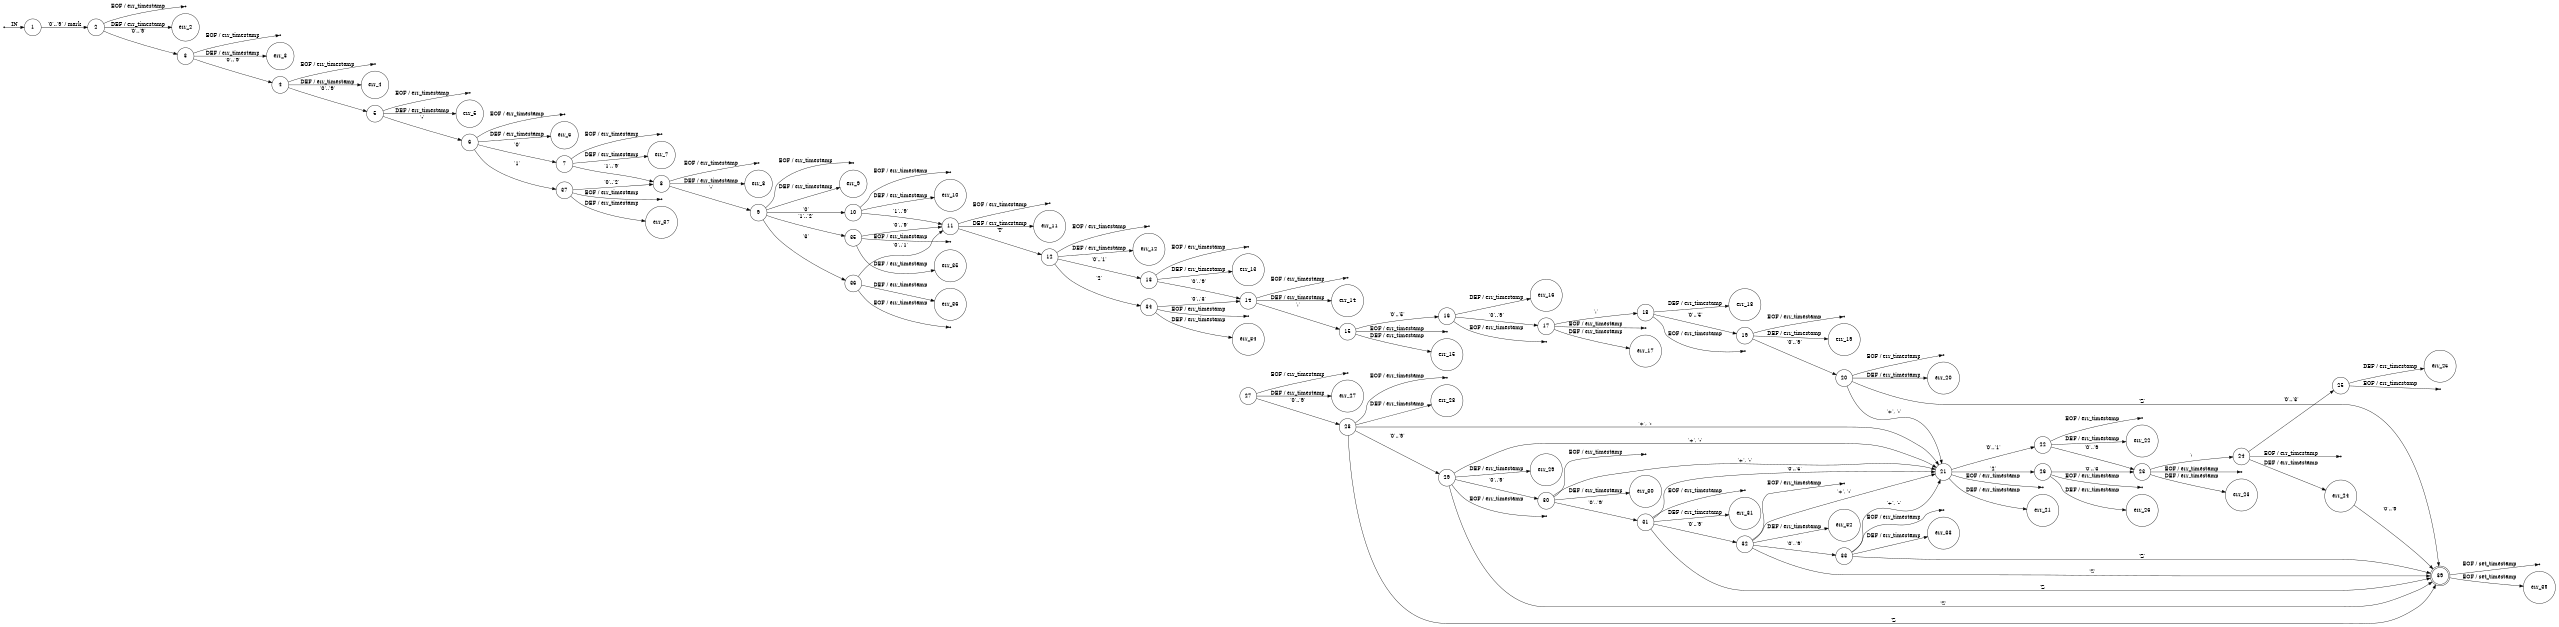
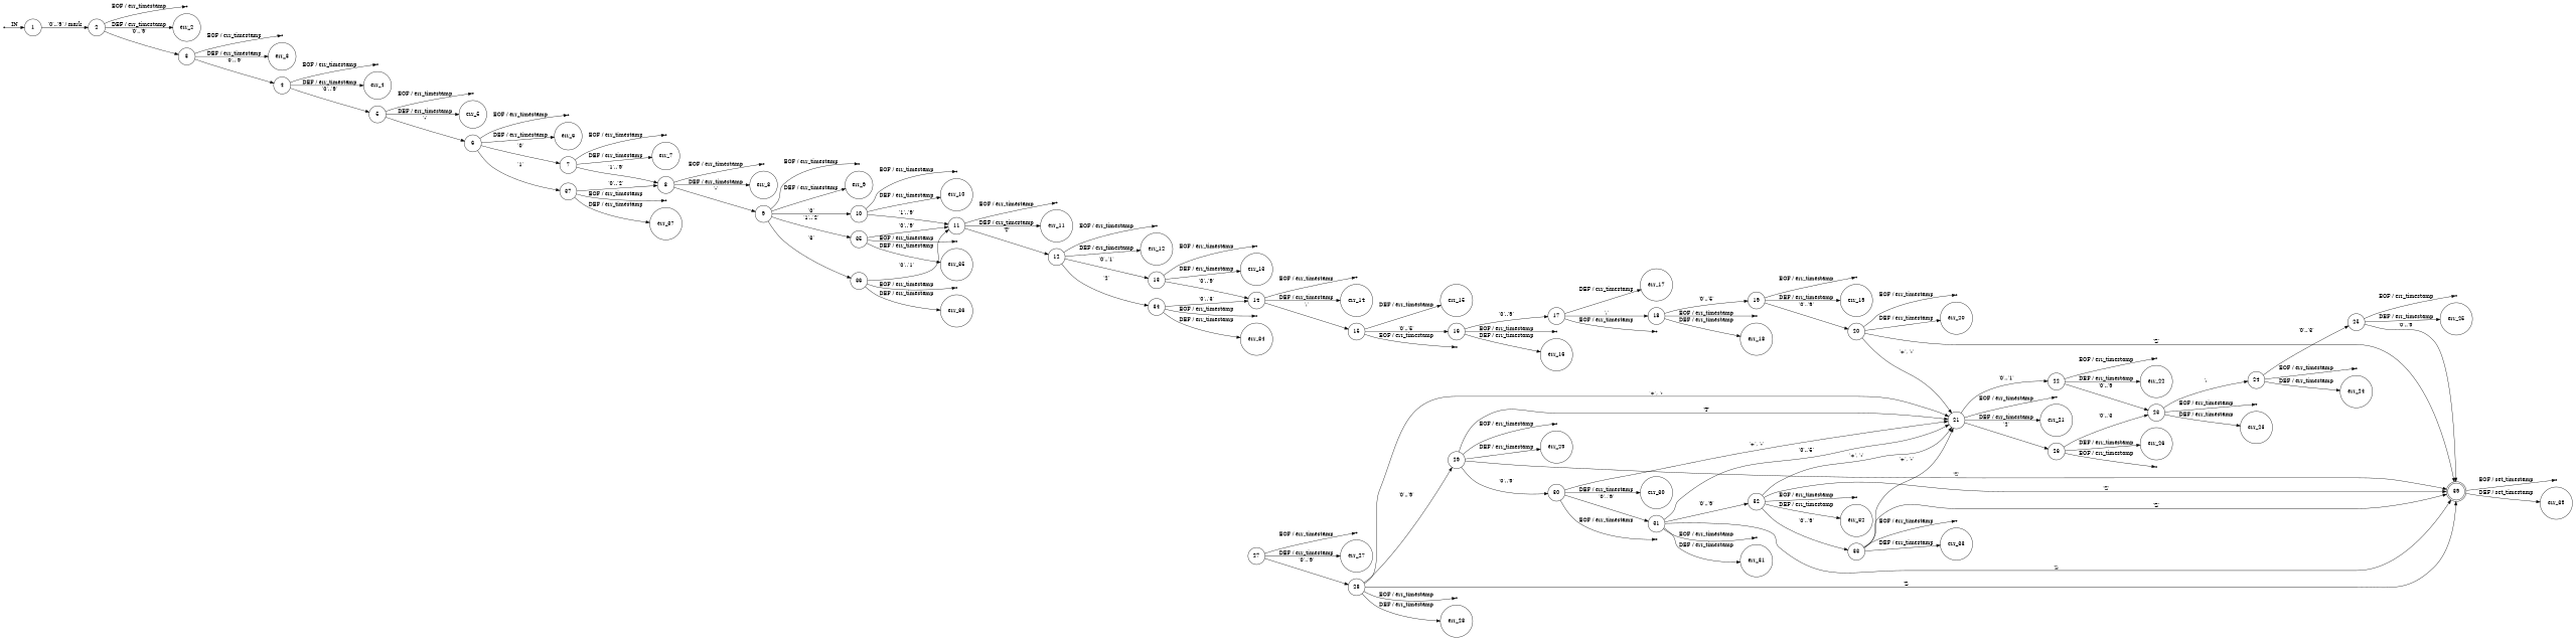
  digraph {
    rankdir=LR
    node [shape=circle]
    ENTRY [shape=point]
    1 [fixedsize=true height=0.65]
    2 [fixedsize=true height=0.65]
    eof_2 [shape=point]
    eof_3 [shape=point]
    eof_4 [shape=point]
    eof_5 [shape=point]
    eof_6 [shape=point]
    eof_7 [shape=point]
    eof_8 [shape=point]
    eof_9 [shape=point]
    eof_10 [shape=point]
    eof_11 [shape=point]
    eof_12 [shape=point]
    eof_13 [shape=point]
    eof_14 [shape=point]
    eof_15 [shape=point]
    eof_16 [shape=point]
    eof_17 [shape=point]
    eof_18 [shape=point]
    eof_19 [shape=point]
    eof_20 [shape=point]
    eof_21 [shape=point]
    eof_22 [shape=point]
    eof_23 [shape=point]
    eof_24 [shape=point]
    eof_25 [shape=point]
    eof_26 [shape=point]
    eof_27 [shape=point]
    eof_28 [shape=point]
    eof_29 [shape=point]
    eof_30 [shape=point]
    eof_31 [shape=point]
    eof_32 [shape=point]
    eof_33 [shape=point]
    eof_34 [shape=point]
    eof_35 [shape=point]
    eof_36 [shape=point]
    eof_37 [shape=point]
    eof_39 [shape=point]
    err_2 [height=0.2]
    err_3 [height=0.2]
    err_4 [height=0.2]
    err_5 [height=0.2]
    err_6 [height=0.2]
    err_7 [height=0.2]
    err_8 [height=0.2]
    err_9 [height=0.2]
    err_10 [height=0.2]
    err_11 [height=0.2]
    err_12 [height=0.2]
    err_13 [height=0.2]
    err_14 [height=0.2]
    err_15 [height=0.2]
    err_16 [height=0.2]
    err_17 [height=0.2]
    err_18 [height=0.2]
    err_19 [height=0.2]
    err_20 [height=0.2]
    err_21 [height=0.2]
    err_22 [height=0.2]
    err_23 [height=0.2]
    err_24 [height=0.2]
    err_25 [height=0.2]
    err_26 [height=0.2]
    err_27 [height=0.2]
    err_28 [height=0.2]
    err_29 [height=0.2]
    err_30 [height=0.2]
    err_31 [height=0.2]
    err_32 [height=0.2]
    err_33 [height=0.2]
    err_34 [height=0.2]
    err_35 [height=0.2]
    err_36 [height=0.2]
    err_37 [height=0.2]
    err_39 [height=0.2]
    39 [fixedsize=true height=0.65 shape=doublecircle]
    3 [fixedsize=true height=0.65]
    4 [fixedsize=true height=0.65]
    5 [fixedsize=true height=0.65]
    6 [fixedsize=true height=0.65]
    7 [fixedsize=true height=0.65]
    37 [fixedsize=true height=0.65]
    8 [fixedsize=true height=0.65]
    9 [fixedsize=true height=0.65]
    10 [fixedsize=true height=0.65]
    35 [fixedsize=true height=0.65]
    36 [fixedsize=true height=0.65]
    11 [fixedsize=true height=0.65]
    12 [fixedsize=true height=0.65]
    13 [fixedsize=true height=0.65]
    34 [fixedsize=true height=0.65]
    14 [fixedsize=true height=0.65]
    15 [fixedsize=true height=0.65]
    16 [fixedsize=true height=0.65]
    17 [fixedsize=true height=0.65]
    18 [fixedsize=true height=0.65]
    19 [fixedsize=true height=0.65]
    20 [fixedsize=true height=0.65]
    21 [fixedsize=true height=0.65]
    22 [fixedsize=true height=0.65]
    26 [fixedsize=true height=0.65]
    27 [fixedsize=true height=0.65]
    28 [fixedsize=true height=0.65]
    23 [fixedsize=true height=0.65]
    29 [fixedsize=true height=0.65]
    24 [fixedsize=true height=0.65]
    25 [fixedsize=true height=0.65]
    30 [fixedsize=true height=0.65]
    31 [fixedsize=true height=0.65]
    32 [fixedsize=true height=0.65]
    33 [fixedsize=true height=0.65]
    ENTRY -> 1 [label=IN]
    1 -> 2 [label="'0'..'9' / mark"]
    2 -> eof_2 [label="EOF / err_timestamp"]
    2 -> err_2 [label="DEF / err_timestamp"]
    2 -> 3 [label="'0'..'9'"]
    39 -> eof_39 [label="EOF / set_timestamp"]
-   39 -> err_39 [label="EOF / set_timestamp"]
+   39 -> err_39 [label="DEF / set_timestamp"]
    3 -> eof_3 [label="EOF / err_timestamp"]
    3 -> err_3 [label="DEF / err_timestamp"]
    3 -> 4 [label="'0'..'9'"]
    4 -> eof_4 [label="EOF / err_timestamp"]
    4 -> err_4 [label="DEF / err_timestamp"]
    4 -> 5 [label="'0'..'9'"]
    5 -> eof_5 [label="EOF / err_timestamp"]
    5 -> err_5 [label="DEF / err_timestamp"]
    5 -> 6 [label="'-'"]
    6 -> eof_6 [label="EOF / err_timestamp"]
    6 -> err_6 [label="DEF / err_timestamp"]
    6 -> 7 [label="'0'"]
    6 -> 37 [label="'1'"]
    7 -> eof_7 [label="EOF / err_timestamp"]
    7 -> err_7 [label="DEF / err_timestamp"]
    7 -> 8 [label="'1'..'9'"]
    37 -> eof_37 [label="EOF / err_timestamp"]
    37 -> err_37 [label="DEF / err_timestamp"]
    37 -> 8 [label="'0'..'2'"]
    8 -> eof_8 [label="EOF / err_timestamp"]
    8 -> err_8 [label="DEF / err_timestamp"]
    8 -> 9 [label="'-'"]
    9 -> eof_9 [label="EOF / err_timestamp"]
    9 -> err_9 [label="DEF / err_timestamp"]
    9 -> 10 [label="'0'"]
    9 -> 35 [label="'1'..'2'"]
    9 -> 36 [label="'3'"]
    10 -> eof_10 [label="EOF / err_timestamp"]
    10 -> err_10 [label="DEF / err_timestamp"]
    10 -> 11 [label="'1'..'9'"]
    35 -> eof_35 [label="EOF / err_timestamp"]
    35 -> err_35 [label="DEF / err_timestamp"]
    35 -> 11 [label="'0'..'9'"]
    36 -> eof_36 [label="EOF / err_timestamp"]
    36 -> err_36 [label="DEF / err_timestamp"]
    36 -> 11 [label="'0'..'1'"]
    11 -> eof_11 [label="EOF / err_timestamp"]
    11 -> err_11 [label="DEF / err_timestamp"]
    11 -> 12 [label="'T'"]
    12 -> eof_12 [label="EOF / err_timestamp"]
    12 -> err_12 [label="DEF / err_timestamp"]
    12 -> 13 [label="'0'..'1'"]
    12 -> 34 [label="'2'"]
    13 -> eof_13 [label="EOF / err_timestamp"]
    13 -> err_13 [label="DEF / err_timestamp"]
    13 -> 14 [label="'0'..'9'"]
    34 -> eof_34 [label="EOF / err_timestamp"]
    34 -> err_34 [label="DEF / err_timestamp"]
    34 -> 14 [label="'0'..'3'"]
    14 -> eof_14 [label="EOF / err_timestamp"]
    14 -> err_14 [label="DEF / err_timestamp"]
    14 -> 15 [label="':'"]
    15 -> eof_15 [label="EOF / err_timestamp"]
    15 -> err_15 [label="DEF / err_timestamp"]
    15 -> 16 [label="'0'..'5'"]
    16 -> eof_16 [label="EOF / err_timestamp"]
    16 -> err_16 [label="DEF / err_timestamp"]
    16 -> 17 [label="'0'..'9'"]
    17 -> eof_17 [label="EOF / err_timestamp"]
    17 -> err_17 [label="DEF / err_timestamp"]
    17 -> 18 [label="':'"]
    18 -> eof_18 [label="EOF / err_timestamp"]
    18 -> err_18 [label="DEF / err_timestamp"]
    18 -> 19 [label="'0'..'5'"]
    19 -> eof_19 [label="EOF / err_timestamp"]
    19 -> err_19 [label="DEF / err_timestamp"]
    19 -> 20 [label="'0'..'9'"]
    20 -> eof_20 [label="EOF / err_timestamp"]
    20 -> err_20 [label="DEF / err_timestamp"]
    20 -> 39 [label="'Z'"]
    20 -> 21 [label="'+', '-'"]
    21 -> eof_21 [label="EOF / err_timestamp"]
    21 -> err_21 [label="DEF / err_timestamp"]
    21 -> 22 [label="'0'..'1'"]
    21 -> 26 [label="'2'"]
    22 -> eof_22 [label="EOF / err_timestamp"]
    22 -> err_22 [label="DEF / err_timestamp"]
    22 -> 23 [label="'0'..'9'"]
    26 -> eof_26 [label="EOF / err_timestamp"]
    26 -> err_26 [label="DEF / err_timestamp"]
    26 -> 23 [label="'0'..'3'"]
    27 -> eof_27 [label="EOF / err_timestamp"]
    27 -> err_27 [label="DEF / err_timestamp"]
    27 -> 28 [label="'0'..'9'"]
    28 -> eof_28 [label="EOF / err_timestamp"]
    28 -> err_28 [label="DEF / err_timestamp"]
    28 -> 39 [label="'Z'"]
    28 -> 21 [label="'+', '-'"]
    28 -> 29 [label="'0'..'9'"]
    23 -> eof_23 [label="EOF / err_timestamp"]
    23 -> err_23 [label="DEF / err_timestamp"]
    23 -> 24 [label="':'"]
    29 -> eof_29 [label="EOF / err_timestamp"]
    29 -> err_29 [label="DEF / err_timestamp"]
    29 -> 39 [label="'Z'"]
-   29 -> 21 [label="'+', '-'"]
+   29 -> 21 [label="'T'"]
    29 -> 30 [label="'0'..'9'"]
    24 -> eof_24 [label="EOF / err_timestamp"]
    24 -> err_24 [label="DEF / err_timestamp"]
    24 -> 25 [label="'0'..'3'"]
    25 -> eof_25 [label="EOF / err_timestamp"]
    25 -> err_25 [label="DEF / err_timestamp"]
-   err_24 -> 39 [label="'0'..'9'"]
+   25 -> 39 [label="'0'..'9'"]
    30 -> eof_30 [label="EOF / err_timestamp"]
    30 -> err_30 [label="DEF / err_timestamp"]
    30 -> 21 [label="'+', '-'"]
    30 -> 31 [label="'0'..'9'"]
    31 -> eof_31 [label="EOF / err_timestamp"]
    31 -> err_31 [label="DEF / err_timestamp"]
    31 -> 39 [label="'Z'"]
    31 -> 21 [label="'0'..'5'"]
    31 -> 32 [label="'0'..'9'"]
    32 -> eof_32 [label="EOF / err_timestamp"]
    32 -> err_32 [label="DEF / err_timestamp"]
    32 -> 39 [label="'Z'"]
    32 -> 21 [label="'+', '-'"]
    32 -> 33 [label="'0'..'9'"]
    33 -> eof_33 [label="EOF / err_timestamp"]
    33 -> err_33 [label="DEF / err_timestamp"]
    33 -> 39 [label="'Z'"]
    33 -> 21 [label="'+', '-'"]
  }
